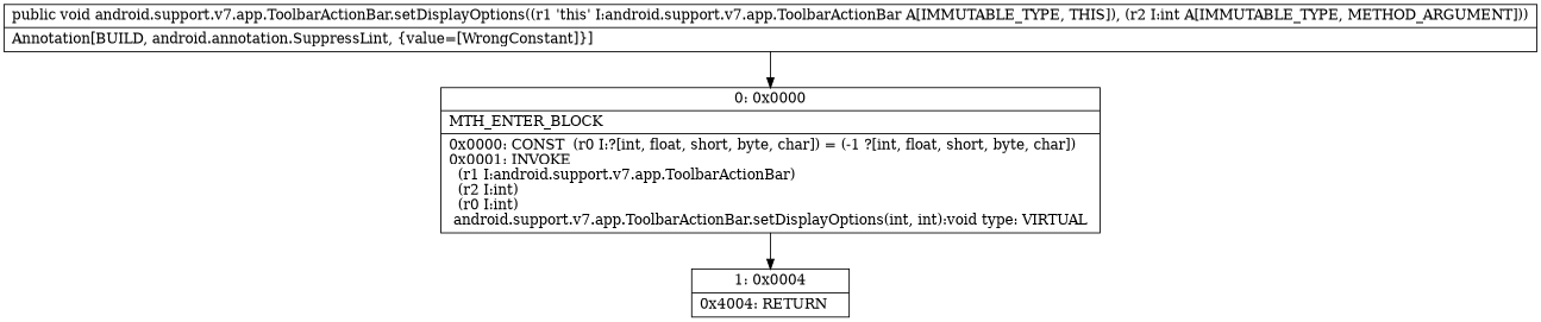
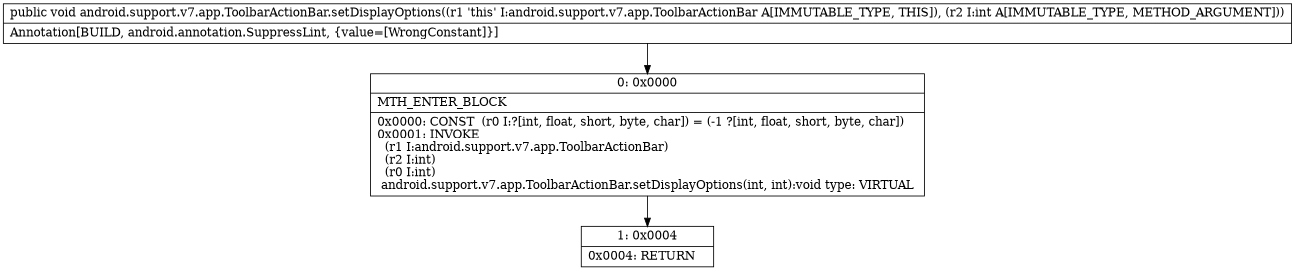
  digraph {
    node [shape=record color=black]
    n1 [label="{0\:\ 0x0000|MTH_ENTER_BLOCK\l|0x0000: CONST  (r0 I:?[int, float, short, byte, char]) = (\-1 ?[int, float, short, byte, char]) \l0x0001: INVOKE  \l  (r1 I:android.support.v7.app.ToolbarActionBar)\l  (r2 I:int)\l  (r0 I:int)\l android.support.v7.app.ToolbarActionBar.setDisplayOptions(int, int):void type: VIRTUAL \l}"]
-   n2 [label="{1\:\ 0x0004|0x4004: RETURN   \l}"]
+   n2 [label="{1\:\ 0x0004|0x0004: RETURN   \l}"]
    n3 [label="{public void android.support.v7.app.ToolbarActionBar.setDisplayOptions((r1 'this' I:android.support.v7.app.ToolbarActionBar A[IMMUTABLE_TYPE, THIS]), (r2 I:int A[IMMUTABLE_TYPE, METHOD_ARGUMENT]))  | Annotation[BUILD, android.annotation.SuppressLint, \{value=[WrongConstant]\}]\l}"]
    n1 -> n2
    n3 -> n1
  }
